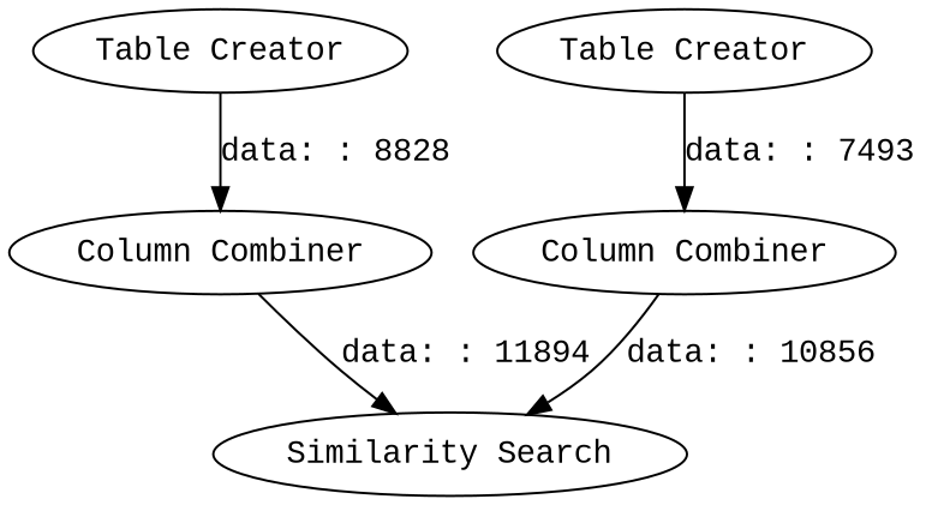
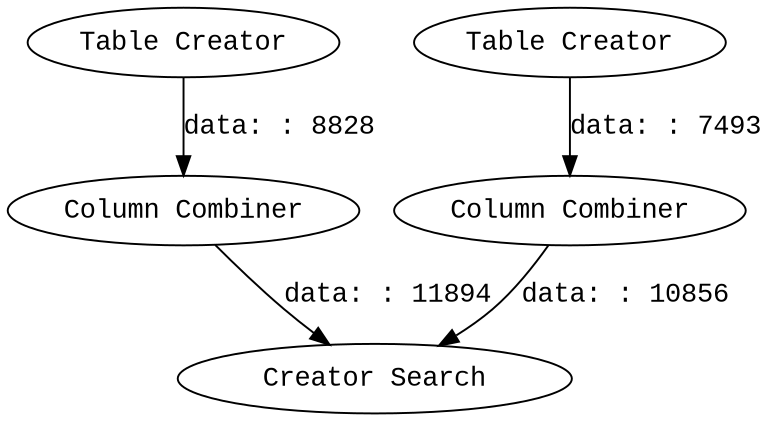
  digraph {
    rankdir=TB
    fontname="Liberation Mono"
    node [fontname="Liberation Mono"]
    edge [fontname="Liberation Mono"]
    n1 [label="Table Creator"]
    n2 [label="Column Combiner"]
    n3 [label="Table Creator"]
    n4 [label="Column Combiner"]
-   n5 [label="Similarity Search"]
+   n5 [label="Creator Search"]
    n1 -> n2 [label="data: : 8828"]
    n2 -> n5 [label="data: : 11894"]
    n3 -> n4 [label="data: : 7493"]
    n4 -> n5 [label="data: : 10856"]
  }
